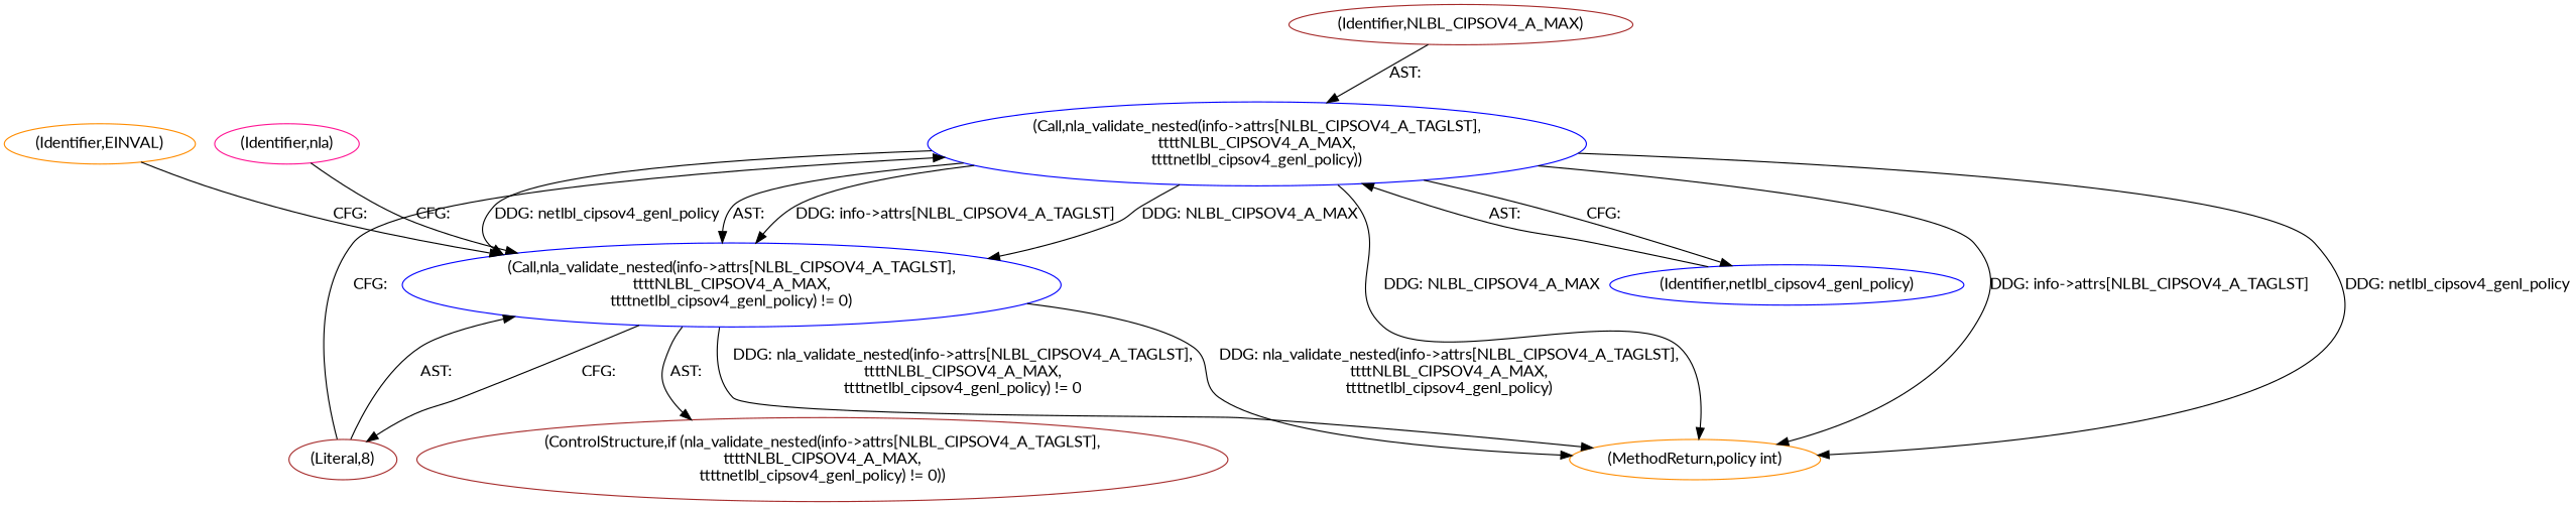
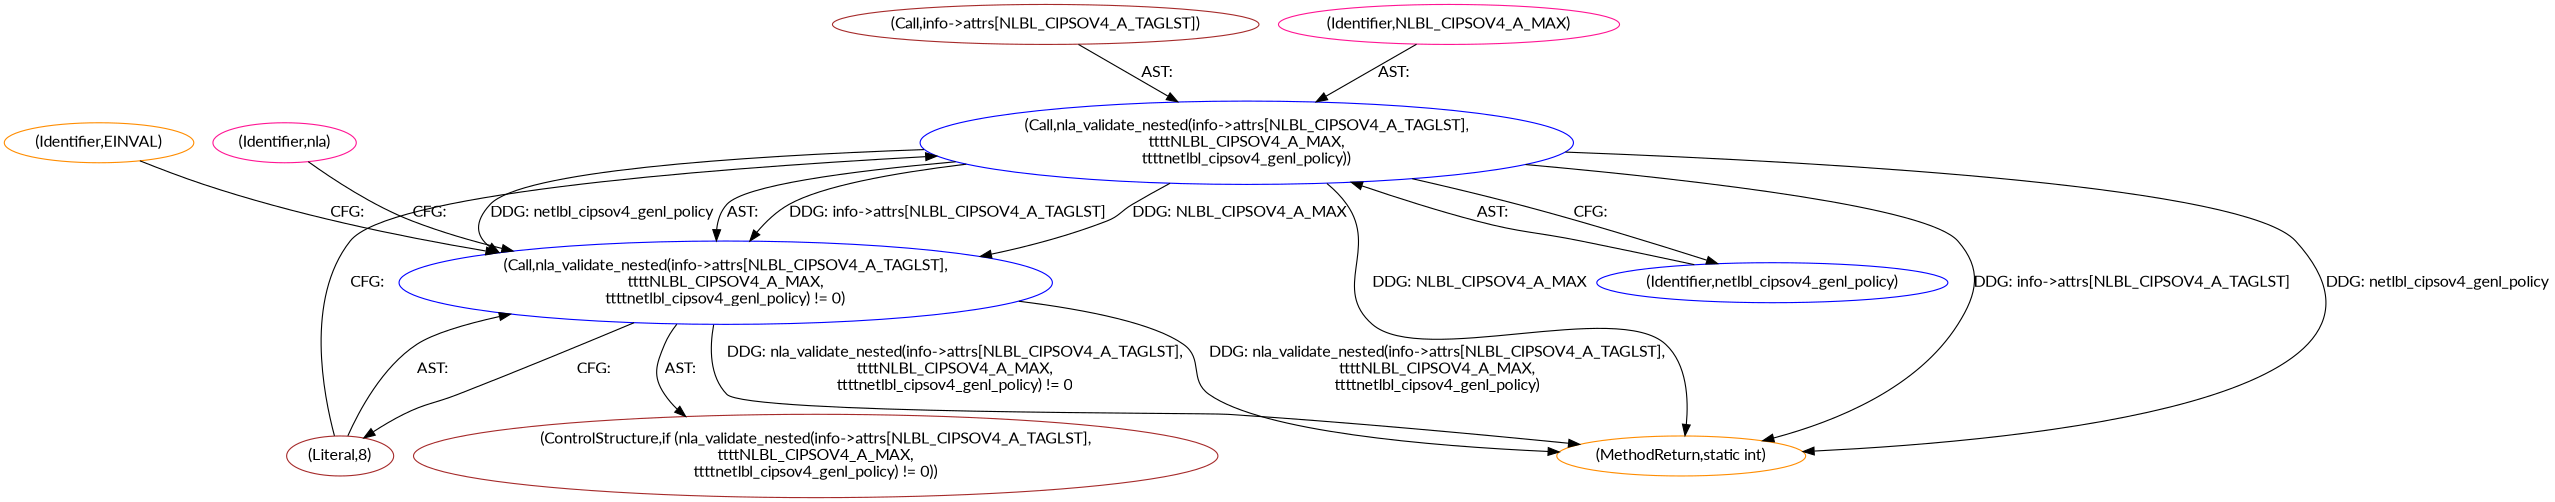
  digraph {
    fontname=Lato
    node [color=blue fontname=Lato]
    edge [fontname=Lato]
    n1 [label="(Call,nla_validate_nested(info->attrs[NLBL_CIPSOV4_A_TAGLST],\n\t\t\t\tNLBL_CIPSOV4_A_MAX,\n\t\t\t\tnetlbl_cipsov4_genl_policy))"]
    n2 [label="(Call,nla_validate_nested(info->attrs[NLBL_CIPSOV4_A_TAGLST],\n\t\t\t\tNLBL_CIPSOV4_A_MAX,\n\t\t\t\tnetlbl_cipsov4_genl_policy) != 0)"]
-   n3 [color=darkorange label="(MethodReturn,policy int)"]
+   n3 [color=darkorange label="(MethodReturn,static int)"]
    n4 [label="(Identifier,netlbl_cipsov4_genl_policy)"]
    n5 [color=brown label="(Literal,8)"]
    n6 [color=brown label="(ControlStructure,if (nla_validate_nested(info->attrs[NLBL_CIPSOV4_A_TAGLST],\n\t\t\t\tNLBL_CIPSOV4_A_MAX,\n\t\t\t\tnetlbl_cipsov4_genl_policy) != 0))"]
    n7 [color=darkorange label="(Identifier,EINVAL)"]
+   n8 [color=brown label="(Call,info->attrs[NLBL_CIPSOV4_A_TAGLST])"]
    n9 [color=deeppink label="(Identifier,nla)"]
-   n10 [color=brown label="(Identifier,NLBL_CIPSOV4_A_MAX)"]
+   n10 [color=deeppink label="(Identifier,NLBL_CIPSOV4_A_MAX)"]
    n1 -> n2 [label="AST: "]
    n1 -> n2 [label="DDG: info->attrs[NLBL_CIPSOV4_A_TAGLST]"]
    n1 -> n2 [label="DDG: NLBL_CIPSOV4_A_MAX"]
    n1 -> n2 [label="DDG: netlbl_cipsov4_genl_policy"]
    n1 -> n3 [label="DDG: info->attrs[NLBL_CIPSOV4_A_TAGLST]"]
    n1 -> n3 [label="DDG: netlbl_cipsov4_genl_policy"]
    n1 -> n3 [label="DDG: NLBL_CIPSOV4_A_MAX"]
    n1 -> n4 [label="CFG: "]
    n2 -> n3 [label="DDG: nla_validate_nested(info->attrs[NLBL_CIPSOV4_A_TAGLST],\n\t\t\t\tNLBL_CIPSOV4_A_MAX,\n\t\t\t\tnetlbl_cipsov4_genl_policy) != 0"]
    n2 -> n3 [label="DDG: nla_validate_nested(info->attrs[NLBL_CIPSOV4_A_TAGLST],\n\t\t\t\tNLBL_CIPSOV4_A_MAX,\n\t\t\t\tnetlbl_cipsov4_genl_policy)"]
    n2 -> n5 [label="CFG: "]
    n2 -> n6 [label="AST: "]
    n4 -> n1 [label="AST: "]
    n5 -> n1 [label="CFG: "]
    n5 -> n2 [label="AST: "]
    n7 -> n2 [label="CFG: "]
+   n8 -> n1 [label="AST: "]
    n9 -> n2 [label="CFG: "]
    n10 -> n1 [label="AST: "]
  }
